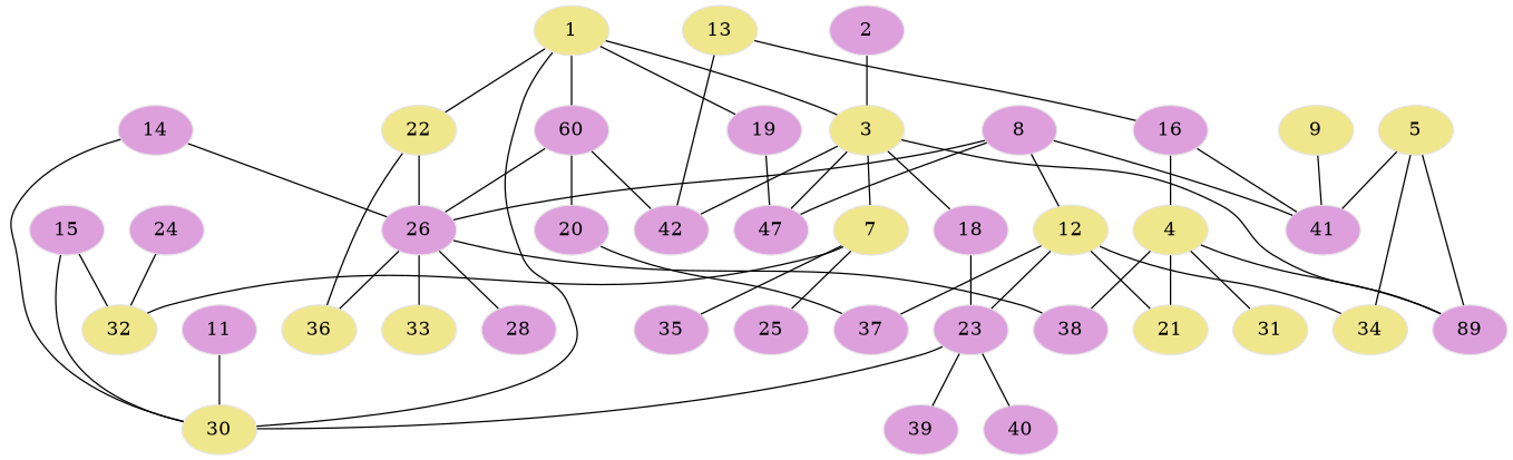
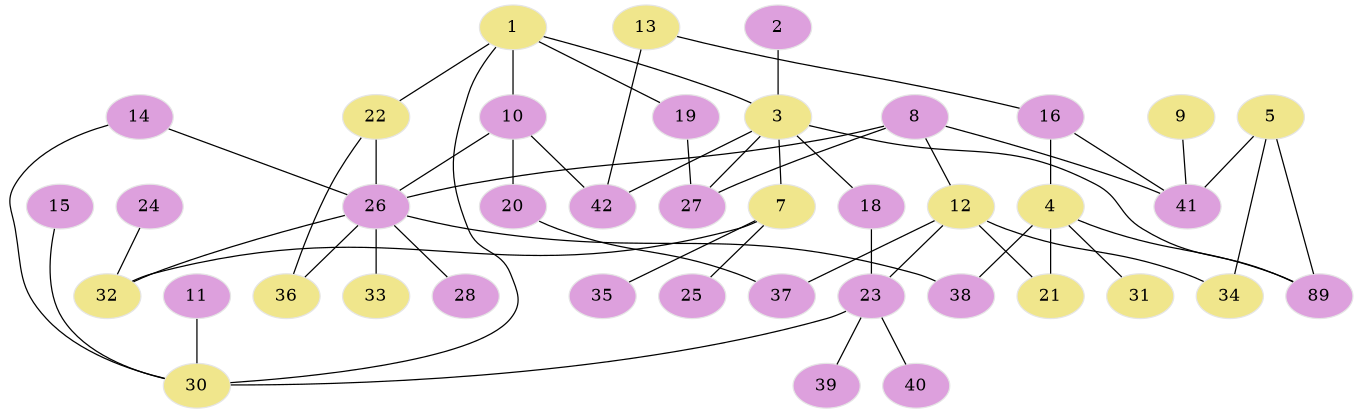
  graph {
    node [color=gray90 fillcolor=plum style=filled]
    edge [weight=1.0]
    1 [fillcolor=khaki]
    3 [fillcolor=khaki]
-   10 [label=60]
+   10
    19
    22 [fillcolor=khaki]
    30 [fillcolor=khaki]
    7 [fillcolor=khaki]
    18
-   27 [label=47]
+   27
    n10 [label=89]
    42
    26
    20
    36 [fillcolor=khaki]
    2
    25
    32 [fillcolor=khaki]
    35
    23
    4 [fillcolor=khaki]
    21 [fillcolor=khaki]
    31 [fillcolor=khaki]
    38
    5 [fillcolor=khaki]
    34 [fillcolor=khaki]
    41
    8
    12 [fillcolor=khaki]
    37
    33 [fillcolor=khaki]
    28
    9 [fillcolor=khaki]
    11
    39
    40
    13 [fillcolor=khaki]
    16
    14
    15
    24
    1 -- 3
    1 -- 10
    1 -- 19
    1 -- 22
    1 -- 30
    3 -- 7
    3 -- 18
    3 -- 27
    3 -- n10
    3 -- 42
    10 -- 42
    10 -- 26
    10 -- 20
    19 -- 27
    22 -- 26
    22 -- 36
    7 -- 25
    7 -- 32
    7 -- 35
    18 -- 23
    26 -- 36
-   15 -- 32
+   26 -- 32
    26 -- 38
    26 -- 33
    26 -- 28
    20 -- 37
    2 -- 3
    23 -- 30
    23 -- 39
    23 -- 40
    4 -- n10
    4 -- 21
    4 -- 31
    4 -- 38
    5 -- n10
    5 -- 34
    5 -- 41
    8 -- 27
    8 -- 26
    8 -- 41
    8 -- 12
    12 -- 23
    12 -- 21
    12 -- 34
    12 -- 37
    9 -- 41
    11 -- 30
    13 -- 42
    13 -- 16
    16 -- 4
    16 -- 41
    14 -- 30
    14 -- 26
    15 -- 30
    24 -- 32
  }
